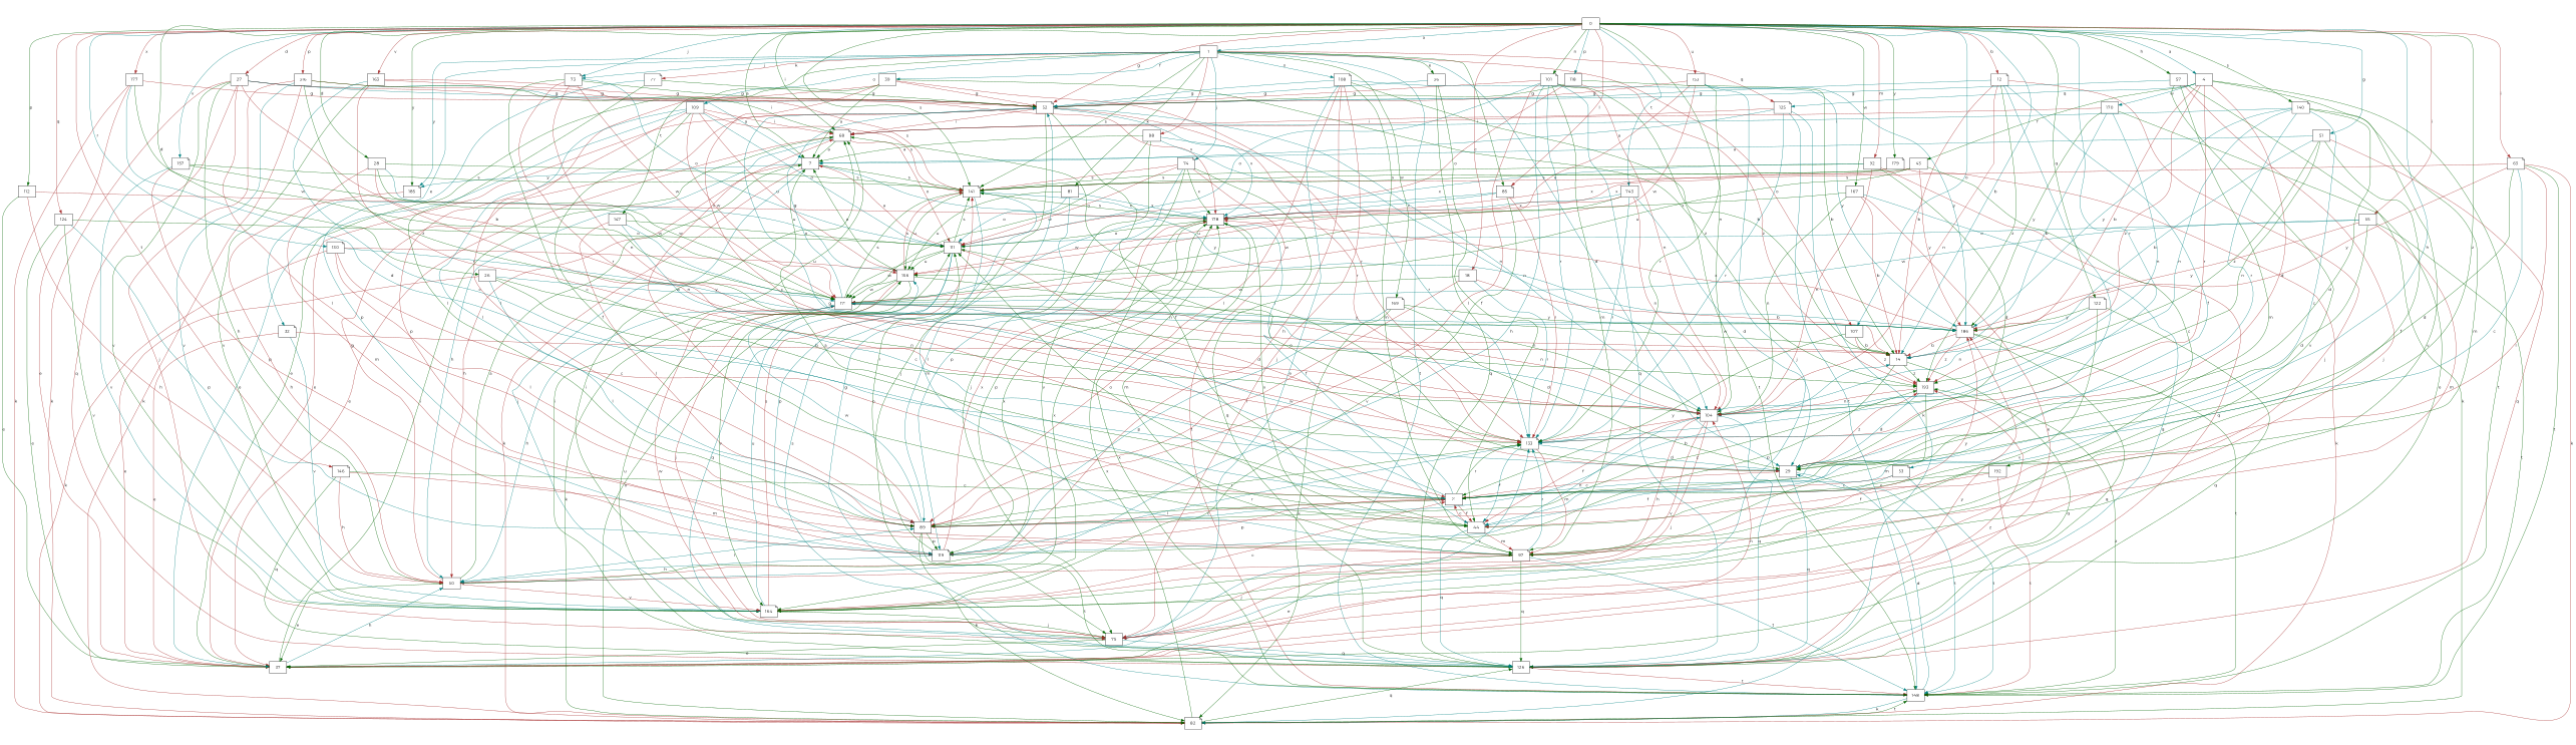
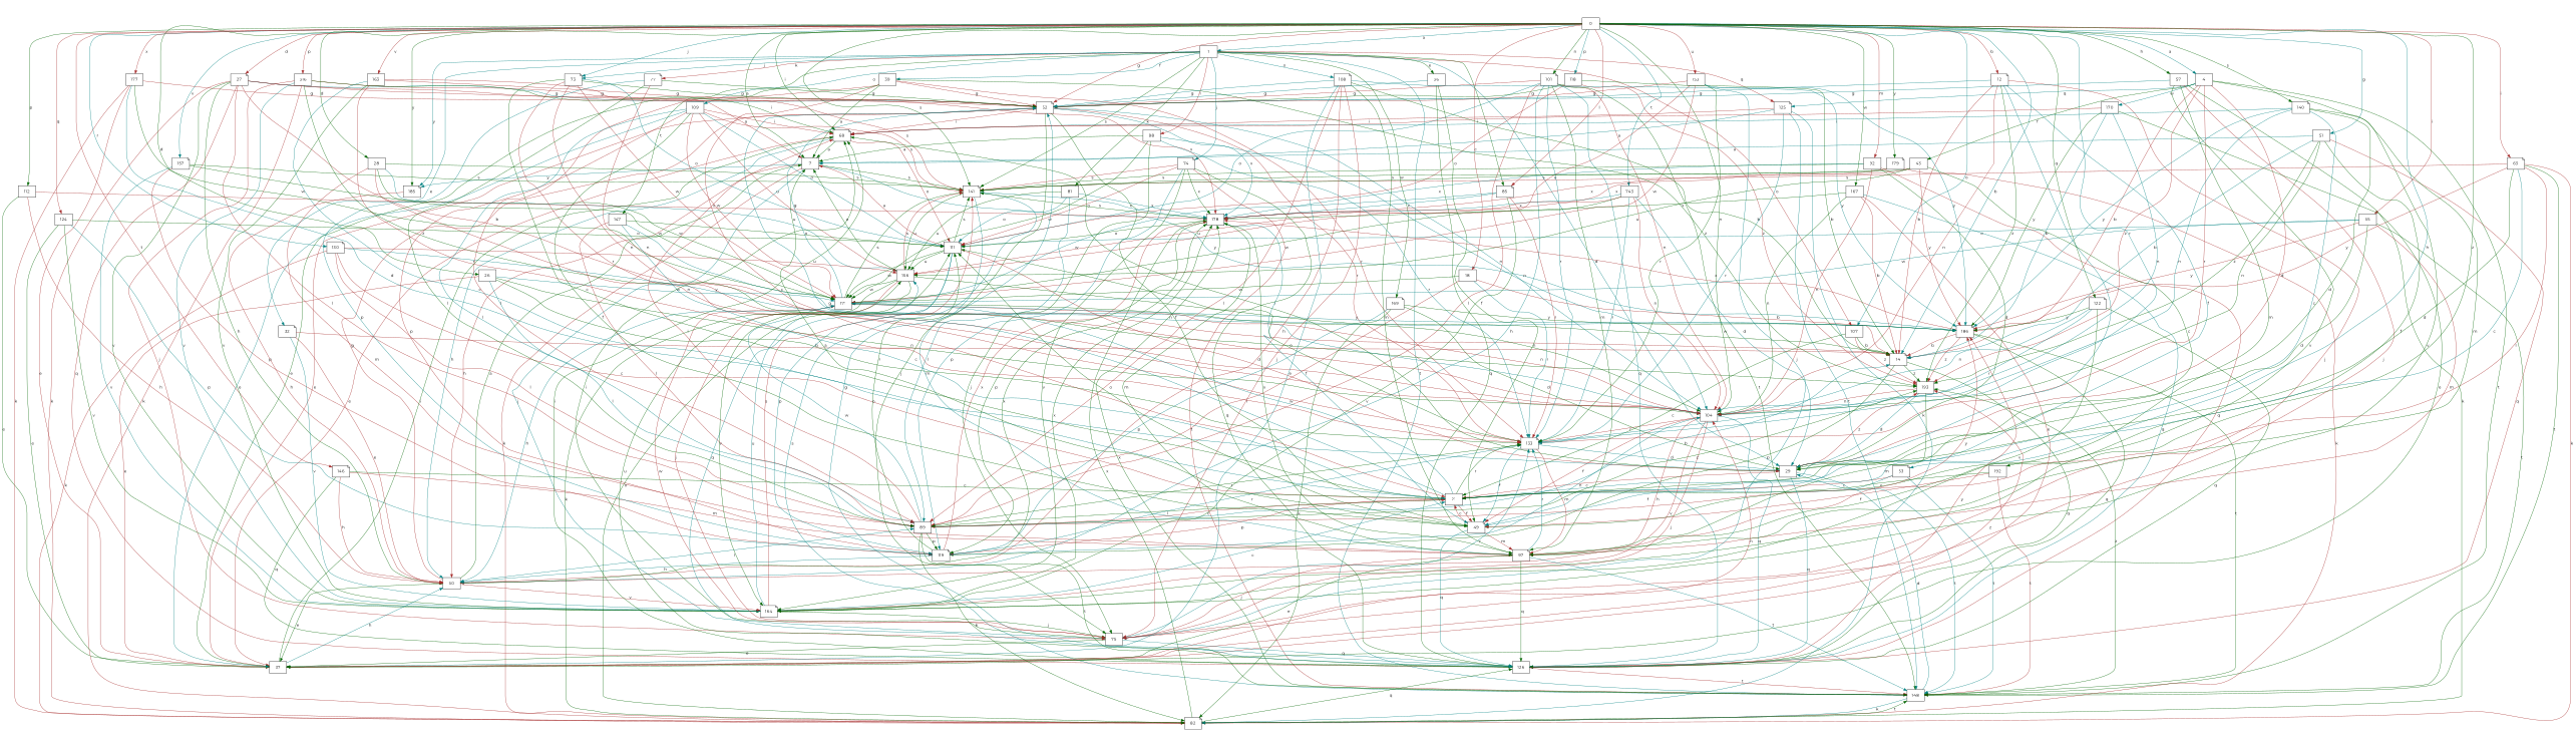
  strict digraph {
    fontname=Montserrat
    node [fontname=Montserrat shape=box]
    edge [color=darkgreen fontname=Montserrat]
    0
    1
    4
    7
    12 [shape=note]
    14 [shape=note]
    18
    26
    27 [shape=note]
    28
    51
    52 [shape=note]
    53 [shape=note]
    57
    63 [shape=note]
    65
    68 [shape=note]
    73 [shape=note]
    85 [shape=note]
    92
    101 [shape=note]
    104
    107
    112
    n25 [label=316]
    118
    122 [shape=note]
    124
    130 [shape=note]
    133 [shape=note]
    140 [shape=note]
    141 [shape=note]
    n33 [label=743]
    146 [shape=note]
    153
    157 [shape=note]
    163
    167
    177
    179 [shape=note]
    185 [shape=note]
    192
    29
    32 [shape=note]
    36
    39
    74 [shape=note]
    77 [shape=note]
    81
    88
    108 [shape=note]
    109
    125 [shape=note]
    147
    148
    169 [shape=note]
    43
    164 [shape=note]
    170
    193
    60
    75
    82 [shape=note]
    186 [shape=note]
    21
-   44 [shape=note]
+   44 [shape=note label=49]
    119 [shape=note]
    126
    171
    89
    37
    178
    97 [shape=note]
    156
    111 [shape=note]
    0 -> 1 [color=teal label=a]
    0 -> 4 [color=teal label=a]
    0 -> 7 [label=a]
    0 -> 12 [color=brown label=b]
    0 -> 14 [color=teal label=b]
    0 -> 18 [color=brown label=c]
    0 -> 26 [label=d]
    0 -> 27 [color=brown label=d]
    0 -> 28 [label=d]
    0 -> 51 [color=teal label=g]
    0 -> 52 [color=brown label=g]
    0 -> 53 [color=teal label=h]
    0 -> 57 [label=h]
    0 -> 63 [color=brown label=i]
    0 -> 65 [color=brown label=i]
    0 -> 68 [label=i]
    0 -> 73 [color=teal label=j]
    0 -> 85 [color=brown label=l]
    0 -> 92 [color=brown label=m]
    0 -> 101 [label=n]
    0 -> 104 [label=n]
    0 -> 107 [color=teal label=o]
    0 -> 112 [label=p]
    0 -> n25 [color=brown label=p]
    0 -> 118 [color=teal label=p]
    0 -> 122 [label=q]
    0 -> 124 [color=brown label=q]
    0 -> 130 [color=teal label=r]
    0 -> 133 [color=teal label=r]
    0 -> 140 [label=s]
    0 -> 141 [label=s]
    0 -> n33 [color=teal label=t]
    0 -> 146 [color=brown label=t]
    0 -> 153 [color=brown label=u]
    0 -> 157 [color=teal label=v]
    0 -> 163 [color=brown label=v]
    0 -> 167 [label=w]
    0 -> 177 [color=brown label=x]
    0 -> 179 [label=y]
    0 -> 185 [label=y]
    0 -> 192 [label=z]
    1 -> 73 [color=teal label=j]
    1 -> 85 [label=l]
    1 -> 107 [color=brown label=o]
    1 -> 141 [label=s]
    1 -> 185 [color=teal label=y]
    1 -> 29 [color=teal label=d]
    1 -> 32 [color=teal label=e]
    1 -> 36 [label=e]
    1 -> 39 [color=teal label=f]
    1 -> 74 [color=teal label=j]
    1 -> 77 [color=brown label=k]
    1 -> 81 [label=k]
    1 -> 88 [color=brown label=l]
    1 -> 108 [color=teal label=o]
    1 -> 109 [color=teal label=o]
    1 -> 125 [color=brown label=q]
    1 -> 147 [label=t]
    1 -> 148 [color=teal label=t]
    1 -> 169 [label=w]
    4 -> 14 [color=brown label=b]
    4 -> 133 [color=brown label=r]
    4 -> 29 [color=brown label=d]
    4 -> 125 [color=teal label=q]
    4 -> 148 [label=t]
    4 -> 43 [label=f]
    4 -> 164 [label=v]
    4 -> 170 [color=teal label=w]
    4 -> 193 [color=brown label=z]
    7 -> 141 [label=s]
    7 -> 185 [color=teal label=y]
    7 -> 60 [color=brown label=h]
    7 -> 75 [color=teal label=j]
    7 -> 82 [color=brown label=k]
    7 -> 186 [color=teal label=y]
    12 -> 14 [color=brown label=b]
    12 -> 52 [color=teal label=g]
    12 -> 104 [color=brown label=n]
    12 -> 193 [label=z]
    12 -> 75 [color=brown label=j]
    12 -> 21 [color=teal label=c]
    12 -> 44 [color=teal label=f]
    14 -> 193 [label=z]
    14 -> 119 [label=p]
    14 -> 126 [label=q]
    14 -> 171 [label=w]
    18 -> 14 [color=brown label=b]
    18 -> 133 [color=teal label=r]
    18 -> 171 [label=w]
    18 -> 89 [color=brown label=l]
    26 -> 104 [label=n]
    26 -> 133 [label=r]
    26 -> 171 [color=teal label=w]
    26 -> 89 [color=teal label=l]
    26 -> 37 [color=brown label=e]
-   27 -> 7 [color=teal label=a]
+   27 -> 7 [color=brown label=a]
    27 -> 14 [color=brown label=b]
    27 -> 52 [color=teal label=g]
    27 -> 164 [label=v]
    27 -> 60 [label=h]
    27 -> 82 [color=brown label=k]
    27 -> 126 [color=brown label=q]
    27 -> 89 [color=brown label=l]
    27 -> 178 [color=brown label=x]
    28 -> 104 [color=brown label=n]
    28 -> 141 [label=s]
    28 -> 171 [label=w]
    28 -> 97 [color=brown label=m]
    28 -> 156 [color=teal label=u]
    51 -> 7 [color=teal label=a]
    51 -> 14 [color=teal label=b]
    51 -> 104 [label=n]
    51 -> 193 [label=z]
    51 -> 44 [label=f]
    51 -> 126 [color=brown label=q]
    52 -> 68 [color=brown label=i]
    52 -> 104 [color=teal label=n]
    52 -> 133 [color=brown label=r]
    52 -> 75 [label=j]
    52 -> 44 [label=f]
    52 -> 37 [color=brown label=e]
    52 -> 178 [color=teal label=x]
    53 -> 148 [color=teal label=t]
    53 -> 21 [color=brown label=c]
    53 -> 44 [color=teal label=f]
    57 -> 52 [color=teal label=g]
    57 -> 164 [label=v]
    57 -> 75 [color=brown label=j]
    57 -> 82 [label=k]
    57 -> 97 [label=m]
    63 -> 141 [color=brown label=s]
    63 -> 29 [label=d]
    63 -> 148 [label=t]
    63 -> 82 [color=brown label=k]
    63 -> 186 [color=brown label=y]
    63 -> 21 [color=teal label=c]
    63 -> 89 [color=brown label=l]
    65 -> 29 [label=d]
    65 -> 148 [label=t]
    65 -> 186 [color=brown label=y]
    65 -> 171 [color=teal label=w]
    65 -> 97 [color=brown label=m]
    65 -> 111 [color=teal label=o]
    68 -> 7 [label=a]
    68 -> 60 [color=teal label=h]
    68 -> 37 [color=brown label=e]
    68 -> 111 [color=brown label=o]
    73 -> 52 [label=g]
    73 -> 104 [color=brown label=n]
    73 -> 133 [color=brown label=r]
    73 -> 21 [label=c]
    73 -> 171 [color=brown label=w]
    73 -> 111 [color=teal label=o]
    85 -> 133 [color=brown label=r]
    85 -> 164 [label=v]
    85 -> 171 [color=teal label=w]
    85 -> 178 [color=teal label=x]
    92 -> 104 [color=brown label=n]
    92 -> 141 [label=s]
    92 -> 29 [label=d]
    92 -> 126 [color=brown label=q]
    92 -> 178 [color=teal label=x]
    101 -> 52 [color=brown label=g]
    101 -> 104 [color=brown label=n]
    101 -> 133 [color=teal label=r]
    101 -> 148 [label=t]
    101 -> 60 [color=teal label=h]
    101 -> 126 [color=teal label=q]
    101 -> 89 [color=brown label=l]
    101 -> 97 [label=m]
    101 -> 111 [color=teal label=o]
    104 -> 133 [color=brown label=r]
    104 -> 164 [color=brown label=v]
    104 -> 60 [color=brown label=h]
    104 -> 75 [color=brown label=j]
    104 -> 44 [color=brown label=f]
    104 -> 126 [color=teal label=q]
    107 -> 14 [label=b]
    107 -> 193 [color=brown label=z]
-   107 -> 21 [label=y]
+   107 -> 21 [label=c]
    112 -> 60 [color=brown label=h]
    112 -> 37 [label=e]
    112 -> 178 [color=brown label=x]
    n25 -> 52 [color=brown label=g]
    n25 -> 68 [label=i]
    n25 -> 164 [color=teal label=v]
    n25 -> 193 [label=z]
    n25 -> 75 [color=brown label=j]
    n25 -> 82 [color=brown label=k]
    118 -> 14 [label=b]
    118 -> 52 [label=g]
    118 -> 193 [color=brown label=z]
    118 -> 111 [color=brown label=o]
    122 -> 104 [color=teal label=n]
-   140 -> 133 [color=teal label=r]
+   122 -> 133 [color=teal label=r]
    122 -> 164 [label=v]
    122 -> 186 [label=y]
    122 -> 126 [label=q]
    124 -> 164 [label=v]
    124 -> 119 [color=teal label=p]
    124 -> 37 [label=e]
    124 -> 111 [label=o]
    130 -> 82 [color=brown label=k]
    130 -> 186 [color=teal label=y]
    130 -> 21 [color=brown label=c]
    130 -> 89 [color=brown label=l]
    130 -> 156 [color=brown label=u]
    133 -> 29 [color=teal label=d]
    133 -> 44 [color=teal label=f]
    133 -> 97 [color=brown label=m]
    133 -> 111 [label=o]
    140 -> 68 [color=teal label=i]
    140 -> 104 [color=teal label=n]
    140 -> 29 [label=d]
    140 -> 186 [color=teal label=y]
    140 -> 21 [color=teal label=c]
    140 -> 97 [label=m]
    141 -> 178 [color=teal label=x]
    141 -> 97 [color=teal label=m]
    141 -> 156 [label=u]
    n33 -> 104 [color=brown label=n]
    n33 -> 133 [color=teal label=r]
    n33 -> 29 [color=teal label=d]
    n33 -> 171 [label=w]
    n33 -> 178 [color=teal label=x]
    n33 -> 156 [color=brown label=u]
    146 -> 60 [color=brown label=h]
    146 -> 21 [label=c]
    146 -> 126 [label=q]
    146 -> 97 [color=brown label=m]
    153 -> 52 [color=brown label=g]
    153 -> 133 [label=r]
    153 -> 75 [color=teal label=j]
    153 -> 186 [color=teal label=y]
    153 -> 171 [color=brown label=w]
    153 -> 156 [color=brown label=u]
    157 -> 141 [label=s]
    157 -> 164 [color=teal label=v]
    157 -> 119 [color=brown label=p]
    157 -> 171 [label=w]
    163 -> 52 [color=brown label=g]
    163 -> 133 [color=brown label=r]
    163 -> 141 [color=brown label=s]
    163 -> 164 [label=v]
    163 -> 21 [color=teal label=c]
    167 -> 14 [color=brown label=b]
    167 -> 104 [label=n]
    167 -> 126 [color=teal label=q]
    167 -> 37 [color=brown label=e]
    167 -> 178 [label=x]
    177 -> 52 [color=brown label=g]
    177 -> 29 [color=teal label=d]
    177 -> 82 [color=brown label=k]
    177 -> 171 [label=w]
    177 -> 37 [color=brown label=e]
    179 -> 141 [label=s]
    179 -> 82 [color=brown label=k]
    179 -> 178 [color=brown label=x]
    185 -> 60 [color=brown label=h]
    192 -> 148 [color=brown label=t]
    192 -> 21 [label=c]
    192 -> 44 [color=brown label=f]
    29 -> 68 [label=i]
    29 -> 148 [color=teal label=t]
    29 -> 193 [color=brown label=z]
    29 -> 21 [color=brown label=c]
    29 -> 126 [color=teal label=q]
    32 -> 14 [color=brown label=b]
    32 -> 164 [color=teal label=v]
-   32 -> 37 [color=brown label=e]
+   32 -> 60 [color=brown label=e]
    36 -> 52 [color=teal label=g]
    36 -> 44 [label=f]
    36 -> 126 [label=q]
    39 -> 7 [label=a]
    39 -> 52 [color=brown label=g]
    39 -> 133 [color=brown label=r]
    39 -> 193 [label=z]
    39 -> 21 [color=brown label=c]
    39 -> 89 [color=brown label=l]
    39 -> 37 [label=e]
    74 -> 141 [color=brown label=s]
    74 -> 148 [color=brown label=t]
    74 -> 164 [label=v]
    74 -> 119 [color=teal label=p]
    74 -> 126 [label=q]
    74 -> 178 [label=x]
    74 -> 111 [color=brown label=o]
    77 -> 52 [label=g]
+   77 -> 104 [color=brown label=n]
    77 -> 119 [color=teal label=p]
    77 -> 89 [label=l]
    81 -> 89 [color=teal label=l]
    81 -> 178 [color=teal label=x]
    81 -> 156 [label=u]
    81 -> 111 [color=teal label=o]
    88 -> 7 [label=a]
    88 -> 104 [color=teal label=n]
    88 -> 133 [color=teal label=r]
    88 -> 75 [label=j]
    88 -> 171 [label=w]
    108 -> 14 [label=b]
    108 -> 52 [color=teal label=g]
    108 -> 60 [color=brown label=h]
    108 -> 75 [color=brown label=j]
    108 -> 186 [color=teal label=y]
    108 -> 89 [color=brown label=l]
    108 -> 37 [color=teal label=e]
    108 -> 97 [label=m]
    109 -> 68 [color=brown label=i]
    109 -> 141 [color=brown label=s]
    109 -> 44 [label=f]
    109 -> 119 [color=brown label=p]
    109 -> 171 [color=brown label=w]
    109 -> 89 [color=teal label=l]
    109 -> 37 [color=teal label=e]
    109 -> 156 [color=brown label=u]
    109 -> 111 [color=teal label=o]
    125 -> 7 [color=teal label=a]
    125 -> 68 [color=brown label=i]
    125 -> 133 [color=teal label=r]
    125 -> 148 [color=teal label=t]
    125 -> 82 [color=teal label=k]
    147 -> 104 [color=teal label=n]
    147 -> 21 [color=teal label=c]
    147 -> 89 [color=brown label=l]
    147 -> 111 [label=o]
    148 -> 141 [color=teal label=s]
    148 -> 29 [color=teal label=d]
    148 -> 193 [label=z]
    148 -> 82 [color=teal label=k]
    148 -> 178 [label=x]
    169 -> 29 [label=d]
    169 -> 82 [label=k]
    169 -> 186 [label=y]
    169 -> 119 [color=teal label=p]
    43 -> 141 [label=s]
    43 -> 186 [color=brown label=y]
    43 -> 21 [label=c]
    43 -> 178 [color=brown label=x]
    43 -> 156 [label=u]
    164 -> 141 [color=brown label=s]
    164 -> 75 [label=j]
-   164 -> 21 [color=brown label=c]
+   164 -> 21 [color=teal label=c]
    164 -> 178 [label=x]
    164 -> 156 [color=teal label=u]
    170 -> 14 [color=teal label=b]
    170 -> 68 [color=brown label=i]
    170 -> 104 [color=teal label=n]
    170 -> 186 [label=y]
    170 -> 37 [label=e]
    193 -> 104 [color=brown label=n]
    193 -> 29 [color=teal label=d]
    193 -> 97 [label=m]
    60 -> 7 [label=a]
    60 -> 52 [color=brown label=g]
    60 -> 164 [color=brown label=v]
    60 -> 89 [color=teal label=l]
    60 -> 37 [label=e]
    60 -> 178 [label=x]
    75 -> 68 [label=i]
    75 -> 133 [color=teal label=r]
    75 -> 126 [color=teal label=q]
    75 -> 171 [color=brown label=w]
    75 -> 37 [label=e]
    82 -> 148 [label=t]
    82 -> 126 [label=q]
    82 -> 178 [label=x]
    82 -> 111 [label=o]
    186 -> 14 [color=brown label=b]
    186 -> 148 [label=t]
    186 -> 193 [color=brown label=z]
    186 -> 126 [label=q]
    186 -> 178 [color=brown label=x]
    21 -> 52 [color=teal label=g]
    21 -> 133 [label=r]
    21 -> 44 [color=brown label=f]
    21 -> 119 [color=brown label=p]
    21 -> 171 [color=teal label=w]
    21 -> 89 [label=l]
    44 -> 7 [label=a]
    44 -> 21 [color=brown label=c]
    44 -> 126 [color=teal label=q]
    44 -> 97 [color=brown label=m]
    44 -> 111 [label=o]
    119 -> 104 [color=teal label=n]
    119 -> 133 [color=teal label=r]
    119 -> 60 [color=teal label=h]
    119 -> 178 [color=brown label=x]
    119 -> 111 [label=o]
    126 -> 52 [color=teal label=g]
    126 -> 68 [label=i]
    126 -> 148 [color=brown label=t]
    126 -> 193 [color=brown label=z]
    126 -> 156 [label=u]
    171 -> 52 [color=teal label=g]
    171 -> 104 [color=brown label=n]
    171 -> 141 [label=s]
    171 -> 60 [color=teal label=h]
    171 -> 186 [color=teal label=y]
    89 -> 14 [color=teal label=b]
    89 -> 68 [color=brown label=i]
    89 -> 133 [label=r]
    89 -> 148 [label=t]
    89 -> 193 [label=z]
    89 -> 82 [label=k]
    89 -> 21 [color=brown label=c]
    89 -> 119 [label=p]
    89 -> 171 [color=teal label=w]
    37 -> 68 [label=i]
    37 -> 104 [color=brown label=n]
    37 -> 60 [color=teal label=h]
    37 -> 186 [color=brown label=y]
    178 -> 141 [label=s]
    178 -> 44 [color=teal label=f]
    178 -> 119 [label=p]
    178 -> 97 [label=m]
    178 -> 111 [label=o]
    97 -> 133 [color=teal label=r]
    97 -> 148 [color=teal label=t]
    97 -> 75 [color=brown label=j]
    97 -> 186 [color=brown label=y]
    97 -> 126 [label=q]
    97 -> 37 [label=e]
    97 -> 178 [label=x]
    156 -> 7 [label=a]
    156 -> 104 [label=n]
    156 -> 141 [color=brown label=s]
    156 -> 164 [label=v]
    156 -> 75 [color=brown label=j]
    156 -> 82 [label=k]
    156 -> 171 [label=w]
    111 -> 7 [color=brown label=a]
    111 -> 141 [label=s]
    111 -> 29 [color=brown label=d]
    111 -> 119 [color=teal label=p]
    111 -> 126 [color=teal label=q]
    111 -> 171 [label=w]
    111 -> 156 [label=u]
  }
